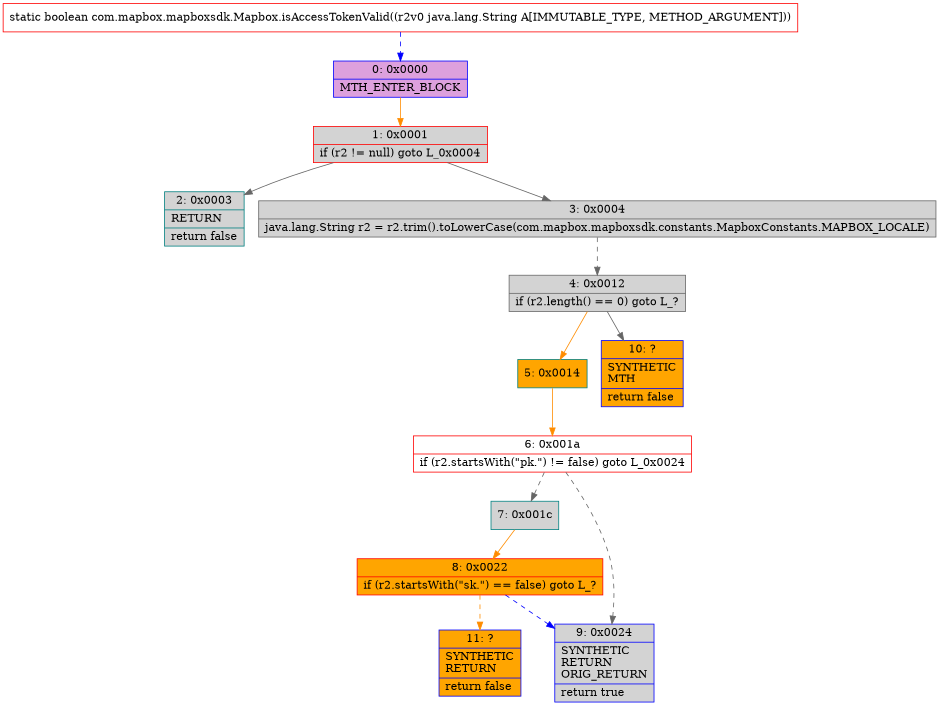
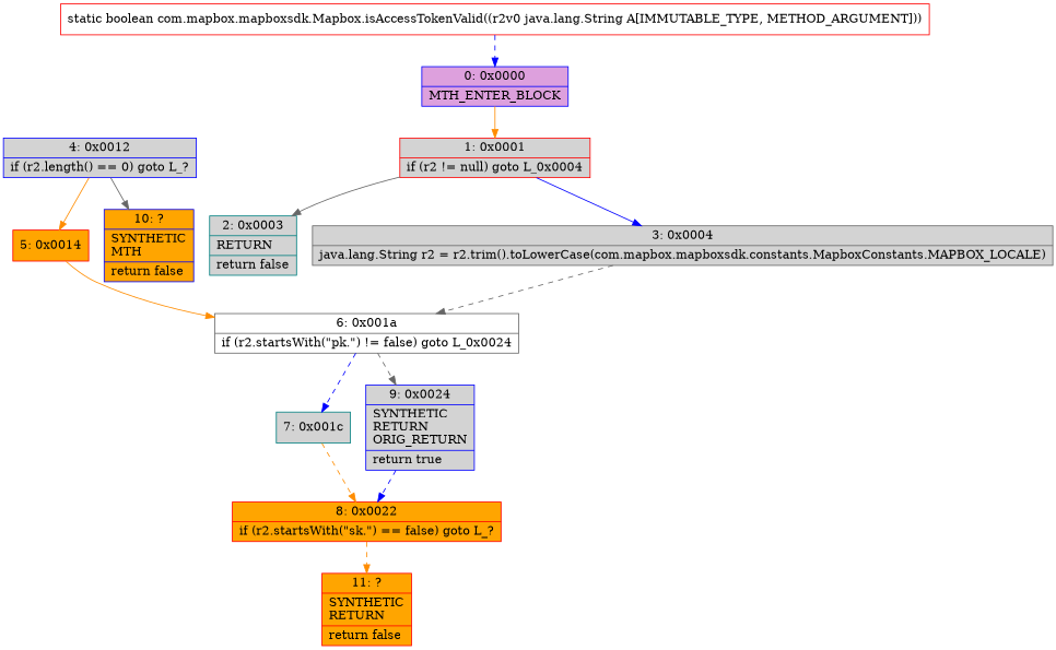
  digraph {
    node [color=red fillcolor=lightgrey shape=record style=filled]
    edge [color=darkorange style=solid]
    n1 [color=blue fillcolor=plum label="{0\:\ 0x0000|MTH_ENTER_BLOCK\l}"]
    n2 [label="{1\:\ 0x0001|if (r2 != null) goto L_0x0004\l}"]
    n3 [color=teal label="{2\:\ 0x0003|RETURN\l|return false\l}"]
    n4 [color=gray40 label="{3\:\ 0x0004|java.lang.String r2 = r2.trim().toLowerCase(com.mapbox.mapboxsdk.constants.MapboxConstants.MAPBOX_LOCALE)\l}"]
-   n5 [color=gray40 label="{4\:\ 0x0012|if (r2.length() == 0) goto L_?\l}"]
-   n6 [color=teal fillcolor=orange label="{5\:\ 0x0014}"]
+   n5 [color=blue label="{4\:\ 0x0012|if (r2.length() == 0) goto L_?\l}"]
+   n6 [fillcolor=orange label="{5\:\ 0x0014}"]
    n7 [color=blue fillcolor=orange label="{10\:\ ?|SYNTHETIC\lMTH\l|return false\l}"]
-   n8 [fillcolor=white label="{6\:\ 0x001a|if (r2.startsWith(\"pk.\") != false) goto L_0x0024\l}"]
+   n8 [color=gray40 fillcolor=white label="{6\:\ 0x001a|if (r2.startsWith(\"pk.\") != false) goto L_0x0024\l}"]
    n9 [color=teal label="{7\:\ 0x001c}"]
    n10 [color=blue label="{9\:\ 0x0024|SYNTHETIC\lRETURN\lORIG_RETURN\l|return true\l}"]
    n11 [fillcolor=orange label="{8\:\ 0x0022|if (r2.startsWith(\"sk.\") == false) goto L_?\l}"]
-   n12 [color=blue fillcolor=orange label="{11\:\ ?|SYNTHETIC\lRETURN\l|return false\l}"]
+   n12 [fillcolor=orange label="{11\:\ ?|SYNTHETIC\lRETURN\l|return false\l}"]
    n13 [fillcolor=white label="{static boolean com.mapbox.mapboxsdk.Mapbox.isAccessTokenValid((r2v0 java.lang.String A[IMMUTABLE_TYPE, METHOD_ARGUMENT])) }"]
    n1 -> n2
    n2 -> n3 [color=gray40]
-   n2 -> n4 [color=gray40]
-   n4 -> n5 [color=gray40 style=dashed]
+   n2 -> n4 [color=blue]
+   n4 -> n8 [color=gray40 style=dashed]
    n5 -> n6
    n5 -> n7 [color=gray40]
    n6 -> n8
-   n8 -> n9 [color=gray40 style=dashed]
+   n8 -> n9 [color=blue style=dashed]
    n8 -> n10 [color=gray40 style=dashed]
-   n9 -> n11
-   n11 -> n10 [color=blue style=dashed]
+   n9 -> n11 [style=dashed]
+   n10 -> n11 [color=blue style=dashed]
    n11 -> n12 [style=dashed]
    n13 -> n1 [color=blue style=dashed]
  }
